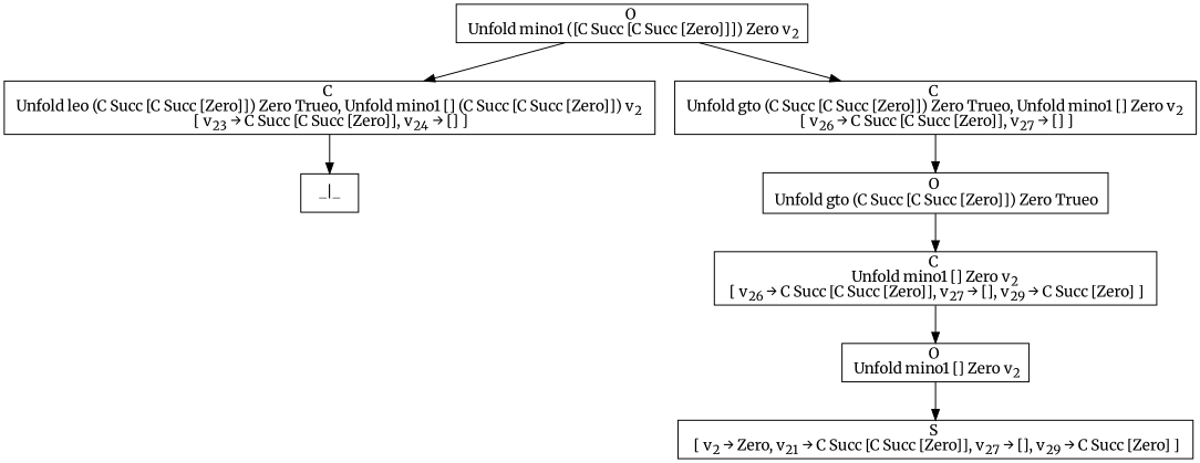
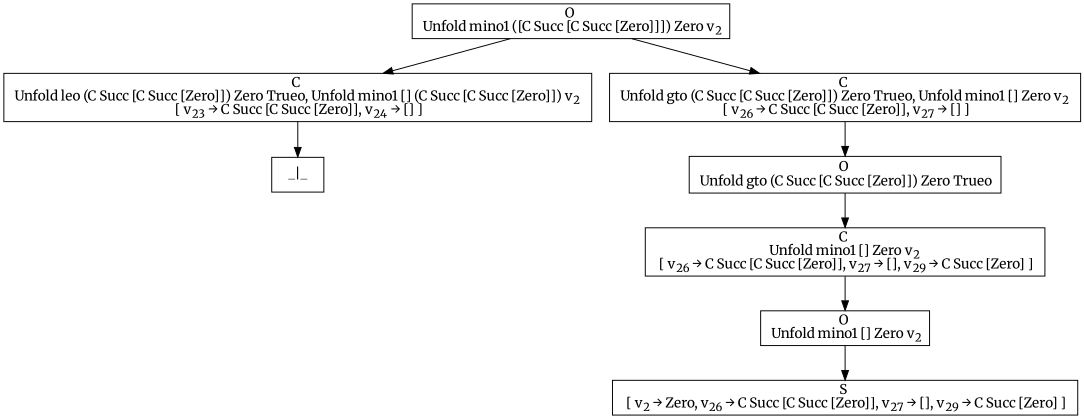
  digraph {
    rankdir=TB
    fontname=Merriweather
    node [fillcolor=white shape=box style=filled fontname=Merriweather]
    edge [fontname=Merriweather]
    n1 [label=<O <BR/> Unfold mino1 ([C Succ [C Succ [Zero]]]) Zero v<SUB>2</SUB>>]
    n2 [label=<C <BR/> Unfold leo (C Succ [C Succ [Zero]]) Zero Trueo, Unfold mino1 [] (C Succ [C Succ [Zero]]) v<SUB>2</SUB> <BR/>  [ v<SUB>23</SUB> &rarr; C Succ [C Succ [Zero]], v<SUB>24</SUB> &rarr; [] ] >]
    n3 [label=<C <BR/> Unfold gto (C Succ [C Succ [Zero]]) Zero Trueo, Unfold mino1 [] Zero v<SUB>2</SUB> <BR/>  [ v<SUB>26</SUB> &rarr; C Succ [C Succ [Zero]], v<SUB>27</SUB> &rarr; [] ] >]
    n4 [label=<_|_>]
    n5 [label=<O <BR/> Unfold gto (C Succ [C Succ [Zero]]) Zero Trueo>]
    n6 [label=<C <BR/> Unfold mino1 [] Zero v<SUB>2</SUB> <BR/>  [ v<SUB>26</SUB> &rarr; C Succ [C Succ [Zero]], v<SUB>27</SUB> &rarr; [], v<SUB>29</SUB> &rarr; C Succ [Zero] ] >]
    n7 [label=<O <BR/> Unfold mino1 [] Zero v<SUB>2</SUB>>]
-   n8 [label=<S <BR/>  [ v<SUB>2</SUB> &rarr; Zero, v<SUB>21</SUB> &rarr; C Succ [C Succ [Zero]], v<SUB>27</SUB> &rarr; [], v<SUB>29</SUB> &rarr; C Succ [Zero] ] >]
+   n8 [label=<S <BR/>  [ v<SUB>2</SUB> &rarr; Zero, v<SUB>26</SUB> &rarr; C Succ [C Succ [Zero]], v<SUB>27</SUB> &rarr; [], v<SUB>29</SUB> &rarr; C Succ [Zero] ] >]
    n1 -> n2
    n1 -> n3
    n2 -> n4
    n3 -> n5
    n5 -> n6
    n6 -> n7
    n7 -> n8
  }
